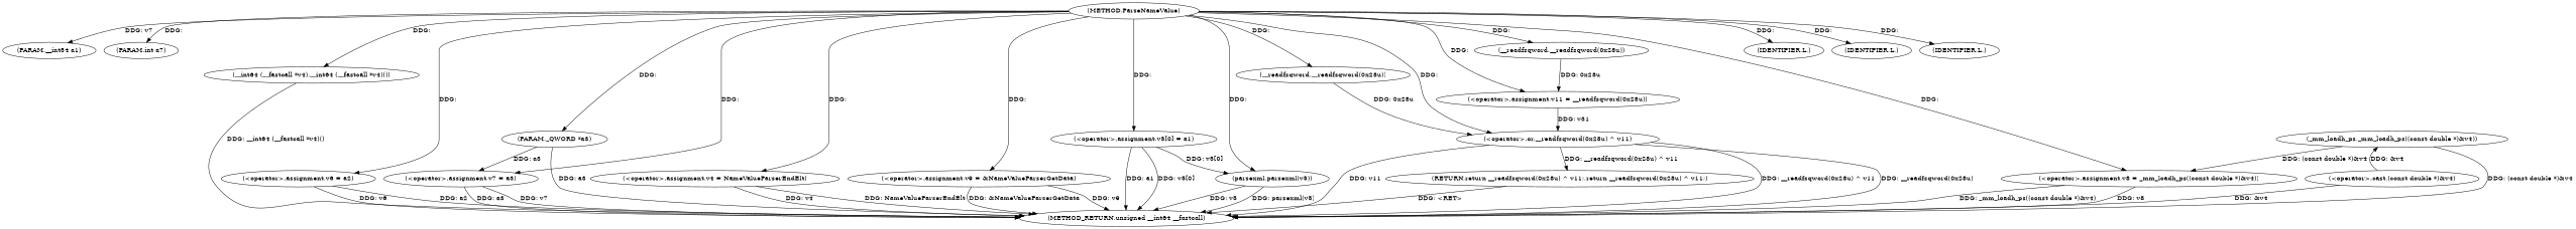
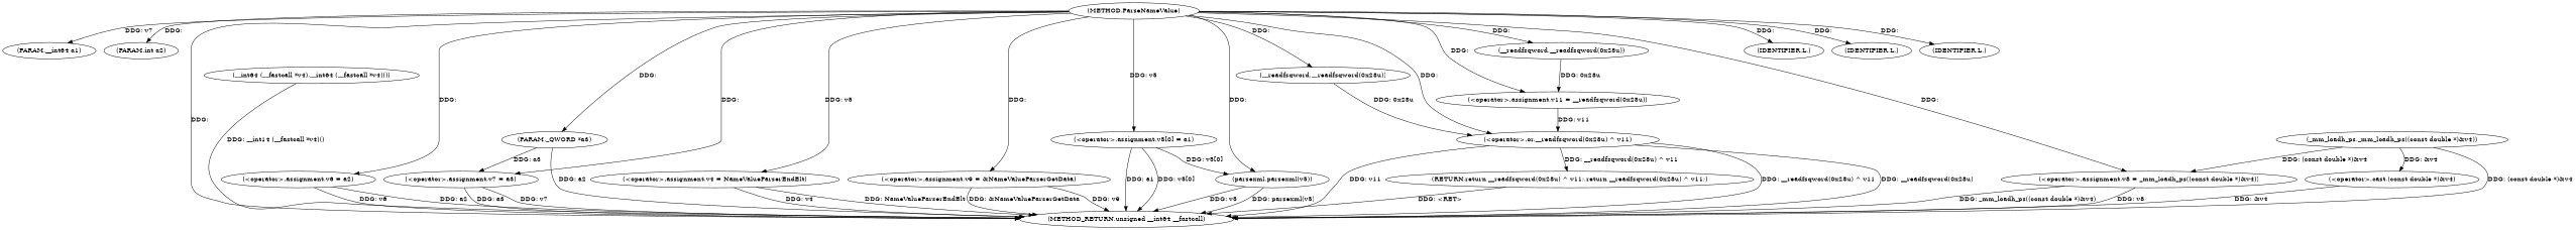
  digraph {
    n1 [label="(METHOD,ParseNameValue)"]
-   n2 [label="(PARAM,__int54 a1)"]
-   n3 [label="(PARAM,int a7)"]
+   n2 [label="(PARAM,__int64 a1)"]
+   n3 [label="(PARAM,int a2)"]
    n4 [label="(PARAM,_QWORD *a3)"]
    n5 [label="(__int64 (__fastcall *v4),__int64 (__fastcall *v4)())"]
    n6 [label="(<operator>.assignment,v11 = __readfsqword(0x28u))"]
    n7 [label="(__readfsqword,__readfsqword(0x28u))"]
    n8 [label="(IDENTIFIER,L,)"]
    n9 [label="(IDENTIFIER,L,)"]
    n10 [label="(<operator>.assignment,v6 = a2)"]
    n11 [label="(<operator>.assignment,v4 = NameValueParserEndElt)"]
    n12 [label="(<operator>.assignment,v9 = &NameValueParserGetData)"]
    n13 [label="(<operator>.assignment,v5[0] = a1)"]
    n14 [label="(<operator>.assignment,v7 = a3)"]
    n15 [label="(IDENTIFIER,L,)"]
    n16 [label="(<operator>.assignment,v8 = _mm_loadh_ps((const double *)&v4))"]
    n17 [label="(parsexml,parsexml(v5))"]
    n18 [label="(<operator>.or,__readfsqword(0x28u) ^ v11)"]
    n19 [label="(__readfsqword,__readfsqword(0x28u))"]
    n20 [label="(METHOD_RETURN,unsigned __int64 __fastcall)"]
    n21 [label="(RETURN,return __readfsqword(0x28u) ^ v11;,return __readfsqword(0x28u) ^ v11;)"]
    n22 [label="(_mm_loadh_ps,_mm_loadh_ps((const double *)&v4))"]
    n23 [label="(<operator>.cast,(const double *)&v4)"]
    n1 -> n2 [label="DDG: v7"]
    n1 -> n3 [label="DDG: "]
    n1 -> n4 [label="DDG: "]
-   n1 -> n5 [label="DDG: "]
+   n1 -> n20 [label="DDG: "]
    n1 -> n6 [label="DDG: "]
    n1 -> n7 [label="DDG: "]
    n1 -> n8 [label="DDG: "]
    n1 -> n9 [label="DDG: "]
    n1 -> n10 [label="DDG: "]
-   n1 -> n11 [label="DDG: "]
+   n1 -> n11 [label="DDG: v5"]
    n1 -> n12 [label="DDG: "]
-   n1 -> n13 [label="DDG: "]
+   n1 -> n13 [label="DDG: v5"]
    n1 -> n14 [label="DDG: "]
    n1 -> n15 [label="DDG: "]
    n1 -> n16 [label="DDG: "]
    n1 -> n17 [label="DDG: "]
    n1 -> n18 [label="DDG: "]
    n1 -> n19 [label="DDG: "]
    n4 -> n14 [label="DDG: a3"]
-   n4 -> n20 [label="DDG: a3"]
-   n5 -> n20 [label="DDG: __int64 (__fastcall *v4)()"]
-   n6 -> n18 [label="DDG: v31"]
+   n4 -> n20 [label="DDG: a2"]
+   n5 -> n20 [label="DDG: __int14 (__fastcall *v4)()"]
+   n6 -> n18 [label="DDG: v11"]
    n7 -> n6 [label="DDG: 0x28u"]
    n10 -> n20 [label="DDG: a2"]
    n10 -> n20 [label="DDG: v6"]
    n11 -> n20 [label="DDG: NameValueParserEndElt"]
    n11 -> n20 [label="DDG: v4"]
    n12 -> n20 [label="DDG: v9"]
    n12 -> n20 [label="DDG: &NameValueParserGetData"]
    n13 -> n17 [label="DDG: v5[0]"]
    n13 -> n20 [label="DDG: v5[0]"]
    n13 -> n20 [label="DDG: a1"]
    n14 -> n20 [label="DDG: a3"]
    n14 -> n20 [label="DDG: v7"]
    n16 -> n20 [label="DDG: _mm_loadh_ps((const double *)&v4)"]
    n16 -> n20 [label="DDG: v8"]
    n17 -> n20 [label="DDG: parsexml(v5)"]
    n17 -> n20 [label="DDG: v5"]
    n18 -> n20 [label="DDG: __readfsqword(0x28u) ^ v11"]
    n18 -> n20 [label="DDG: __readfsqword(0x28u)"]
    n18 -> n20 [label="DDG: v11"]
    n18 -> n21 [label="DDG: __readfsqword(0x28u) ^ v11"]
    n19 -> n18 [label="DDG: 0x28u"]
    n21 -> n20 [label="DDG: <RET>"]
    n22 -> n16 [label="DDG: (const double *)&v4"]
    n22 -> n20 [label="DDG: (const double *)&v4"]
    n23 -> n20 [label="DDG: &v4"]
-   n23 -> n22 [label="DDG: &v4"]
+   n22 -> n23 [label="DDG: &v4"]
  }
